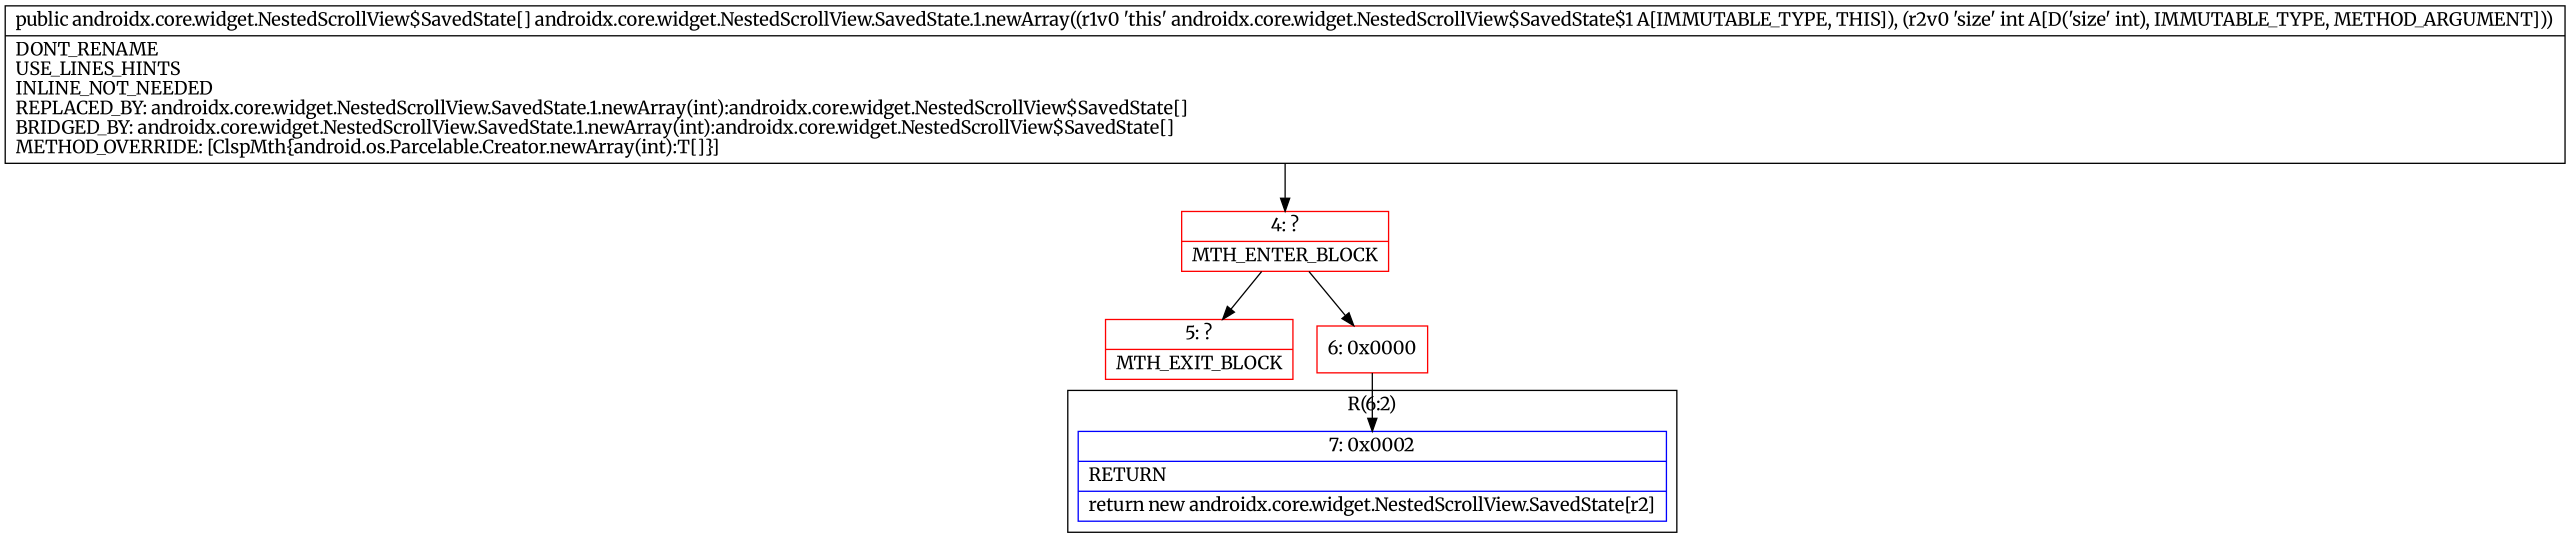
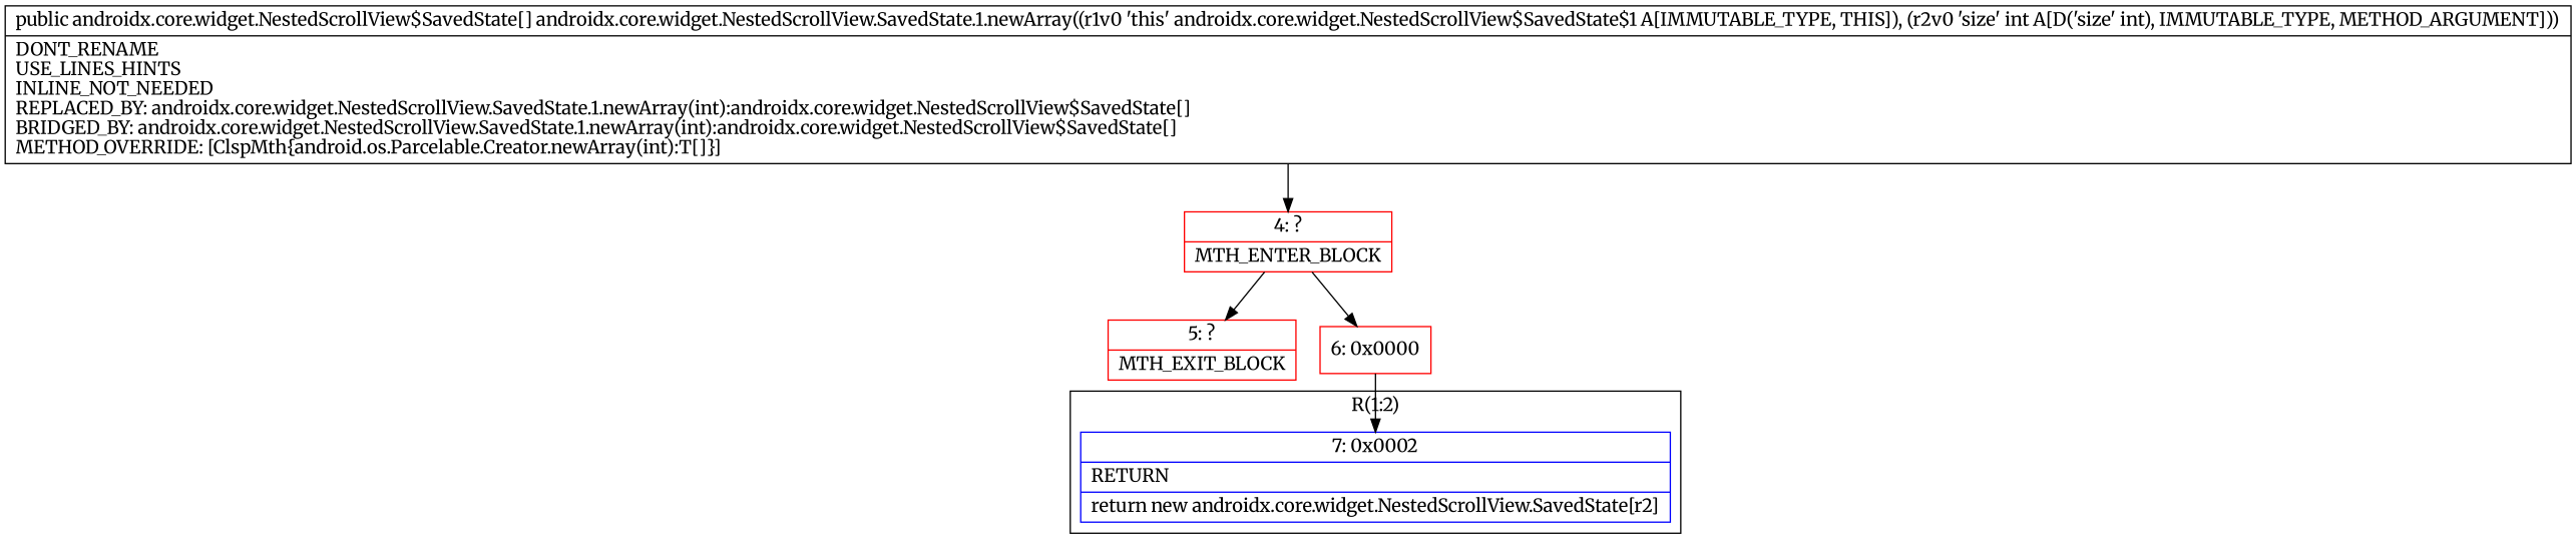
  digraph {
    fontname=Merriweather
    node [color=red fontname=Merriweather shape=record]
    edge [fontname=Merriweather]
    n1 [color=blue label="{7\:\ 0x0002|RETURN\l|return new androidx.core.widget.NestedScrollView.SavedState[r2]\l}"]
    n2 [label="{5\:\ ?|MTH_EXIT_BLOCK\l}"]
    n3 [label="{4\:\ ?|MTH_ENTER_BLOCK\l}"]
    n4 [label="{6\:\ 0x0000}"]
    n5 [label="{public androidx.core.widget.NestedScrollView$SavedState[] androidx.core.widget.NestedScrollView.SavedState.1.newArray((r1v0 'this' androidx.core.widget.NestedScrollView$SavedState$1 A[IMMUTABLE_TYPE, THIS]), (r2v0 'size' int A[D('size' int), IMMUTABLE_TYPE, METHOD_ARGUMENT]))  | DONT_RENAME\lUSE_LINES_HINTS\lINLINE_NOT_NEEDED\lREPLACED_BY: androidx.core.widget.NestedScrollView.SavedState.1.newArray(int):androidx.core.widget.NestedScrollView$SavedState[]\lBRIDGED_BY: androidx.core.widget.NestedScrollView.SavedState.1.newArray(int):androidx.core.widget.NestedScrollView$SavedState[]\lMETHOD_OVERRIDE: [ClspMth\{android.os.Parcelable.Creator.newArray(int):T[]\}]\l}" color=""]
    subgraph cluster_1 {
-     label="R(6:2)"
+     label="R(1:2)"
      n1
    }
    n3 -> n2
    n3 -> n4
    n4 -> n1
    n5 -> n3
  }
